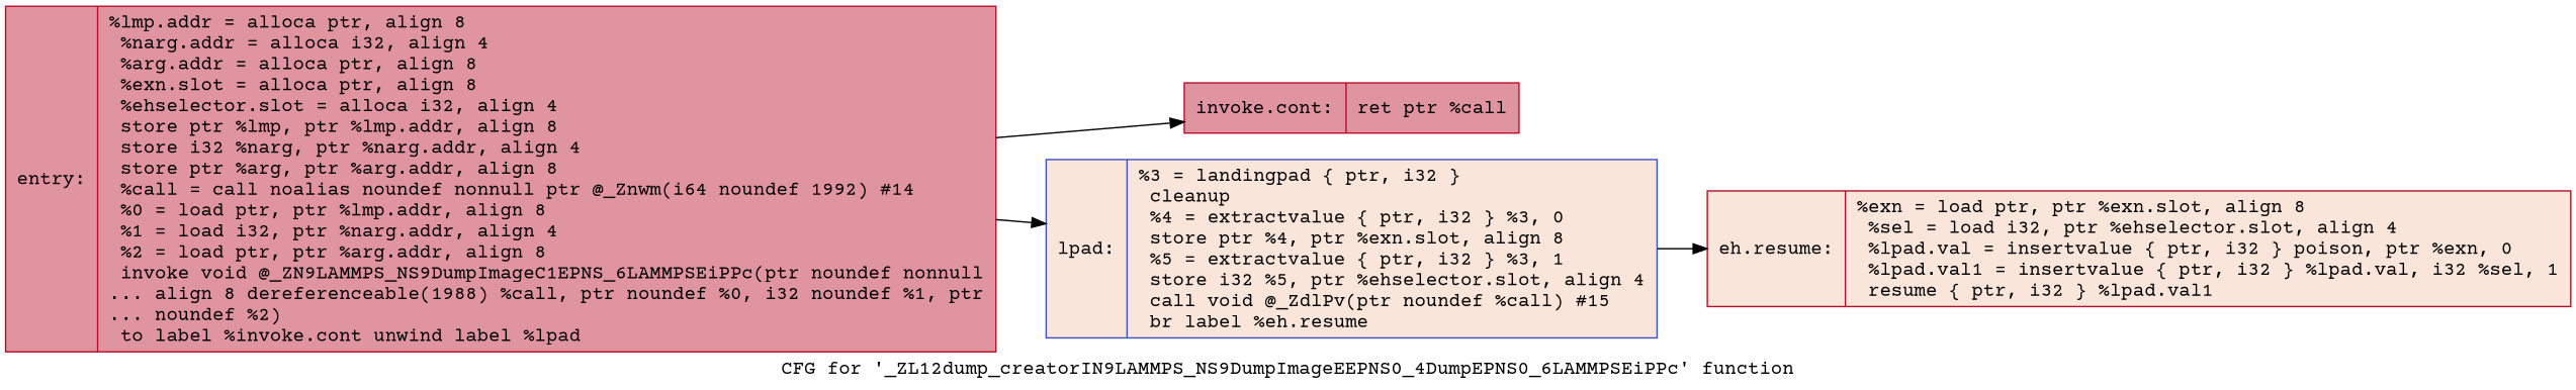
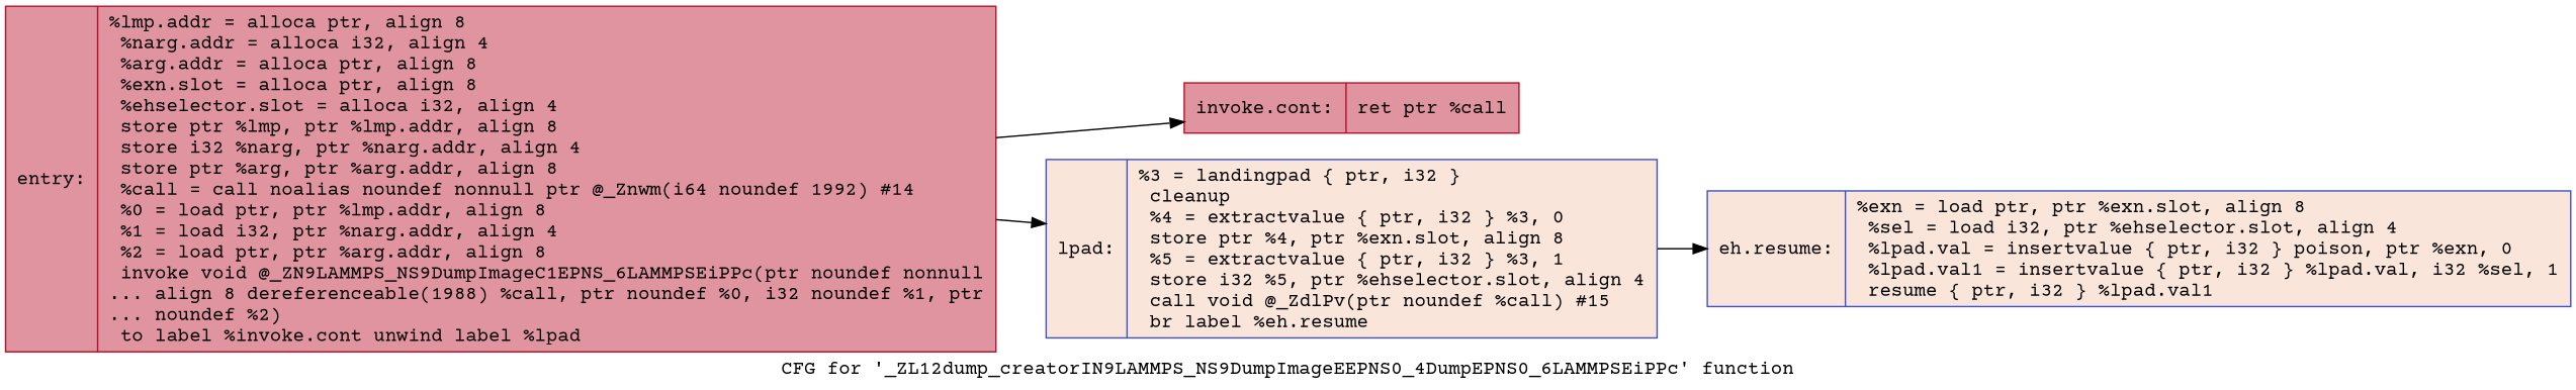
  digraph {
    label="CFG for '_ZL12dump_creatorIN9LAMMPS_NS9DumpImageEEPNS0_4DumpEPNS0_6LAMMPSEiPPc' function"
    rankdir=LR
    fontname="Courier Prime"
    node [color="#b70d28ff" fillcolor="#b70d2870" fontname="Courier Prime" shape=record style=filled]
    edge [fontname="Courier Prime"]
    n1 [label="{entry:\l|  %lmp.addr = alloca ptr, align 8\l  %narg.addr = alloca i32, align 4\l  %arg.addr = alloca ptr, align 8\l  %exn.slot = alloca ptr, align 8\l  %ehselector.slot = alloca i32, align 4\l  store ptr %lmp, ptr %lmp.addr, align 8\l  store i32 %narg, ptr %narg.addr, align 4\l  store ptr %arg, ptr %arg.addr, align 8\l  %call = call noalias noundef nonnull ptr @_Znwm(i64 noundef 1992) #14\l  %0 = load ptr, ptr %lmp.addr, align 8\l  %1 = load i32, ptr %narg.addr, align 4\l  %2 = load ptr, ptr %arg.addr, align 8\l  invoke void @_ZN9LAMMPS_NS9DumpImageC1EPNS_6LAMMPSEiPPc(ptr noundef nonnull\l... align 8 dereferenceable(1988) %call, ptr noundef %0, i32 noundef %1, ptr\l... noundef %2)\l          to label %invoke.cont unwind label %lpad\l}"]
    n2 [label="{invoke.cont:\l|  ret ptr %call\l}"]
    n3 [color="#3d50c3ff" fillcolor="#f4c5ad70" label="{lpad:\l|  %3 = landingpad \{ ptr, i32 \}\l          cleanup\l  %4 = extractvalue \{ ptr, i32 \} %3, 0\l  store ptr %4, ptr %exn.slot, align 8\l  %5 = extractvalue \{ ptr, i32 \} %3, 1\l  store i32 %5, ptr %ehselector.slot, align 4\l  call void @_ZdlPv(ptr noundef %call) #15\l  br label %eh.resume\l}"]
-   n4 [fillcolor="#f4c5ad70" label="{eh.resume:\l|  %exn = load ptr, ptr %exn.slot, align 8\l  %sel = load i32, ptr %ehselector.slot, align 4\l  %lpad.val = insertvalue \{ ptr, i32 \} poison, ptr %exn, 0\l  %lpad.val1 = insertvalue \{ ptr, i32 \} %lpad.val, i32 %sel, 1\l  resume \{ ptr, i32 \} %lpad.val1\l}"]
+   n4 [color="#3d50c3ff" fillcolor="#f4c5ad70" label="{eh.resume:\l|  %exn = load ptr, ptr %exn.slot, align 8\l  %sel = load i32, ptr %ehselector.slot, align 4\l  %lpad.val = insertvalue \{ ptr, i32 \} poison, ptr %exn, 0\l  %lpad.val1 = insertvalue \{ ptr, i32 \} %lpad.val, i32 %sel, 1\l  resume \{ ptr, i32 \} %lpad.val1\l}"]
    n1 -> n2
    n1 -> n3
    n3 -> n4
  }
